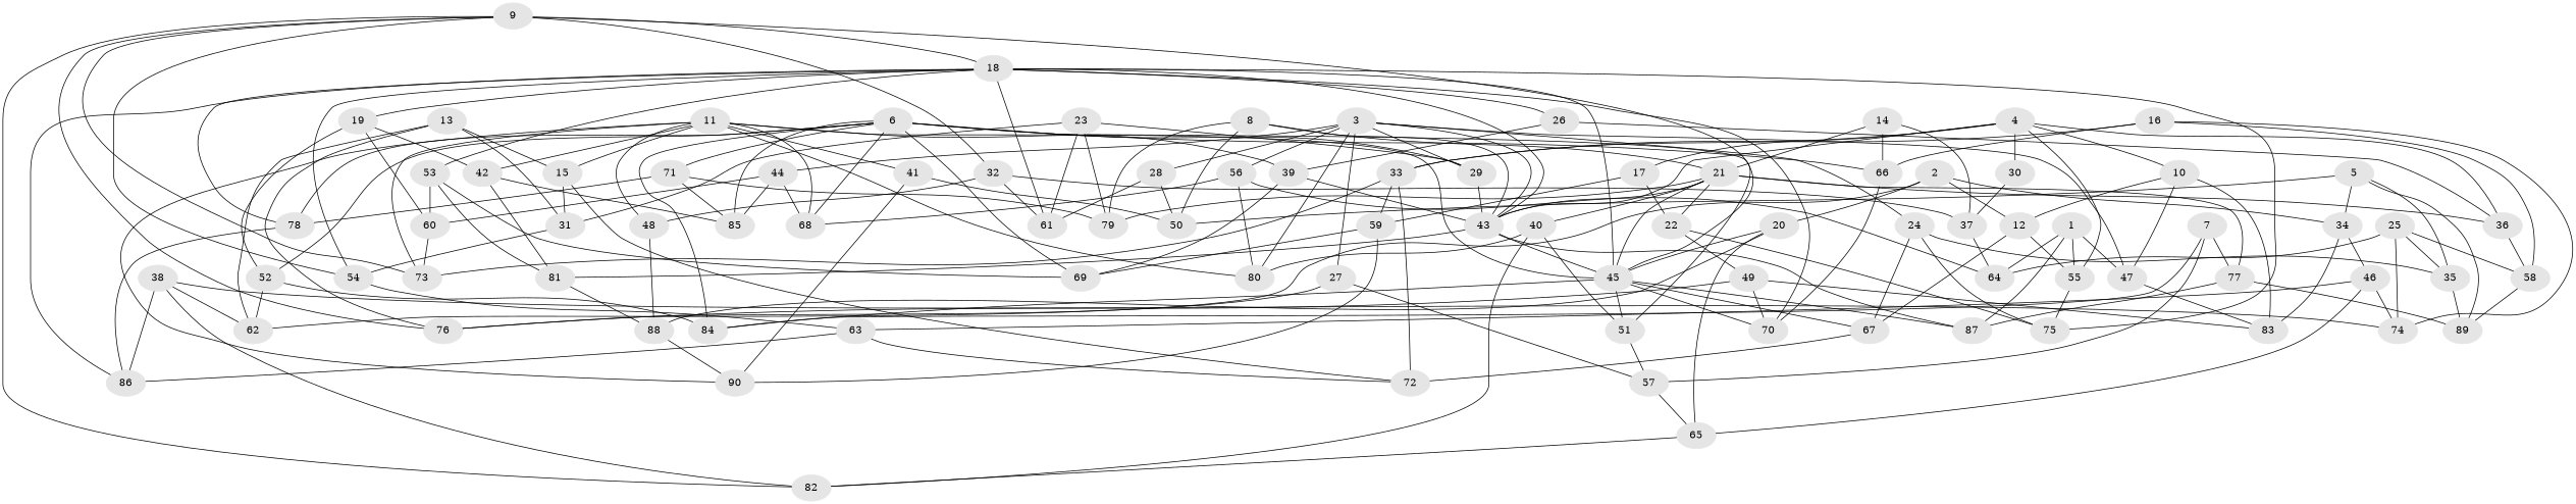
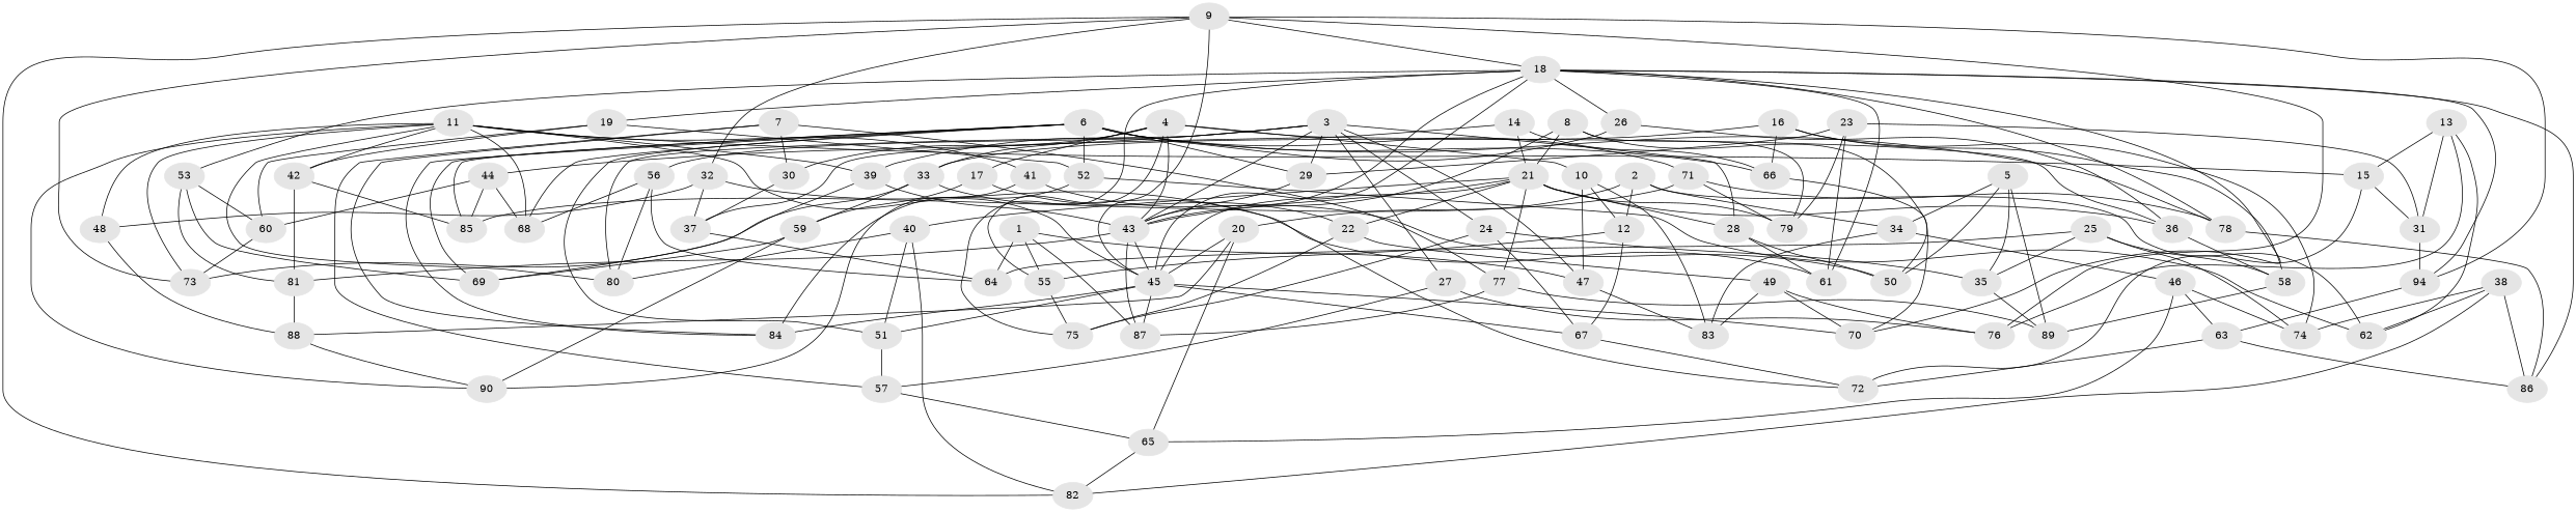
  graph {
    node [color=gray90 style=filled]
    edge [weight=1.0]
    1
    47
    55
    64
    87
    83
    75
    2
    12
    20
    34
    62
    67
    45
    65
    88
    46
    3
    24
    27
    28
    29
    43
    44
    56
    80
    35
    57
    76
    50
    61
    81
    68
    85
    60
    4
    10
    17
    30
    33
    36
    22
    59
    37
    72
    73
    58
    5
    89
    6
    51
    52
    66
    69
    71
    78
    84
    70
    79
    86
    7
    77
    8
    21
    40
    9
    18
    32
-   54
+   54 [label=94]
    82
    26
    19
    53
    48
    63
    11
    15
    39
    41
    42
    90
    31
    13
    14
    16
    74
    49
    23
    25
    38
    1 -- 47
    1 -- 55
    1 -- 64
    1 -- 87
    47 -- 83
    55 -- 75
    2 -- 12
    2 -- 20
    2 -- 34
    2 -- 62
    12 -- 55
    12 -- 67
    20 -- 45
    20 -- 65
    20 -- 88
    34 -- 83
    34 -- 46
    67 -- 72
    45 -- 87
    45 -- 67
    45 -- 51
    45 -- 84
    45 -- 70
    65 -- 82
    88 -- 90
    46 -- 65
    46 -- 63
    46 -- 74
    3 -- 47
    3 -- 24
    3 -- 27 [weight=2.0]
    3 -- 28
    3 -- 29
    3 -- 43
    3 -- 44
    3 -- 56
    3 -- 80
    24 -- 75
    24 -- 67
    24 -- 35
    27 -- 57
    27 -- 76
    28 -- 50
    28 -- 61
    29 -- 43
    43 -- 87
    43 -- 45
    43 -- 81
    44 -- 68
    44 -- 85
    44 -- 60
    56 -- 64
    56 -- 80
    56 -- 68
    35 -- 89
    57 -- 65
    81 -- 88
    60 -- 73
    4 -- 55
    4 -- 43
    4 -- 10
    4 -- 17 [weight=2.0]
    4 -- 30 [weight=2.0]
    4 -- 33
    4 -- 36
    10 -- 47
    10 -- 83
    10 -- 12
    17 -- 22
    17 -- 59
    30 -- 37
    33 -- 59
    33 -- 72
    33 -- 73
    36 -- 58
    22 -- 75
    22 -- 49
    59 -- 69
    59 -- 90
    37 -- 64
    58 -- 89
    5 -- 34
    5 -- 35
    5 -- 50
    5 -- 89
    6 -- 29 [weight=3.0]
    6 -- 68
    6 -- 85
    6 -- 51
    6 -- 52
    6 -- 66
    6 -- 69
    6 -- 71
    6 -- 78
    6 -- 84
    51 -- 57
    52 -- 62
    52 -- 84
    66 -- 70
    71 -- 85
    71 -- 78
    71 -- 79
    78 -- 86
    7 -- 57
+   7 -- 30
    7 -- 84
    7 -- 77
    77 -- 87
    77 -- 89
    8 -- 43
    8 -- 50
    8 -- 79
    8 -- 21
    21 -- 45
+   21 -- 28
    21 -- 43 [weight=3.0]
    21 -- 36
    21 -- 22
    21 -- 79
    21 -- 77
    21 -- 40
    40 -- 80
    40 -- 51
    40 -- 82
    9 -- 45 [weight=2.0]
    9 -- 76
    9 -- 73
    9 -- 18
    9 -- 32
    9 -- 54
    9 -- 82
    18 -- 75
    18 -- 45
    18 -- 43
    18 -- 61
    18 -- 78
    18 -- 70
    18 -- 86
    18 -- 54
    18 -- 26
    18 -- 19
    18 -- 53
    32 -- 61
    32 -- 37
    32 -- 48
    54 -- 63
    26 -- 36
    26 -- 39
    19 -- 60
    19 -- 52
    19 -- 42
    53 -- 81
    53 -- 60
    53 -- 69
    48 -- 88
    63 -- 72
    63 -- 86
    11 -- 45
    11 -- 80
    11 -- 68
    11 -- 73
    11 -- 48 [weight=2.0]
    11 -- 15
    11 -- 39
    11 -- 41 [weight=2.0]
    11 -- 42
    11 -- 90
    15 -- 72
    15 -- 31
    39 -- 43
    39 -- 69
    41 -- 50
    41 -- 90
    42 -- 81
    42 -- 85
    31 -- 54
    13 -- 62
    13 -- 76
    13 -- 15
    13 -- 31
    14 -- 37
    14 -- 66
    14 -- 21
    16 -- 33
    16 -- 58
    16 -- 66
    16 -- 74
    49 -- 83
    49 -- 76
    49 -- 70
    23 -- 29
    23 -- 61
    23 -- 79
    23 -- 31
    25 -- 64
    25 -- 35
    25 -- 58
    25 -- 74
    38 -- 62
    38 -- 86
    38 -- 82
    38 -- 74
  }
